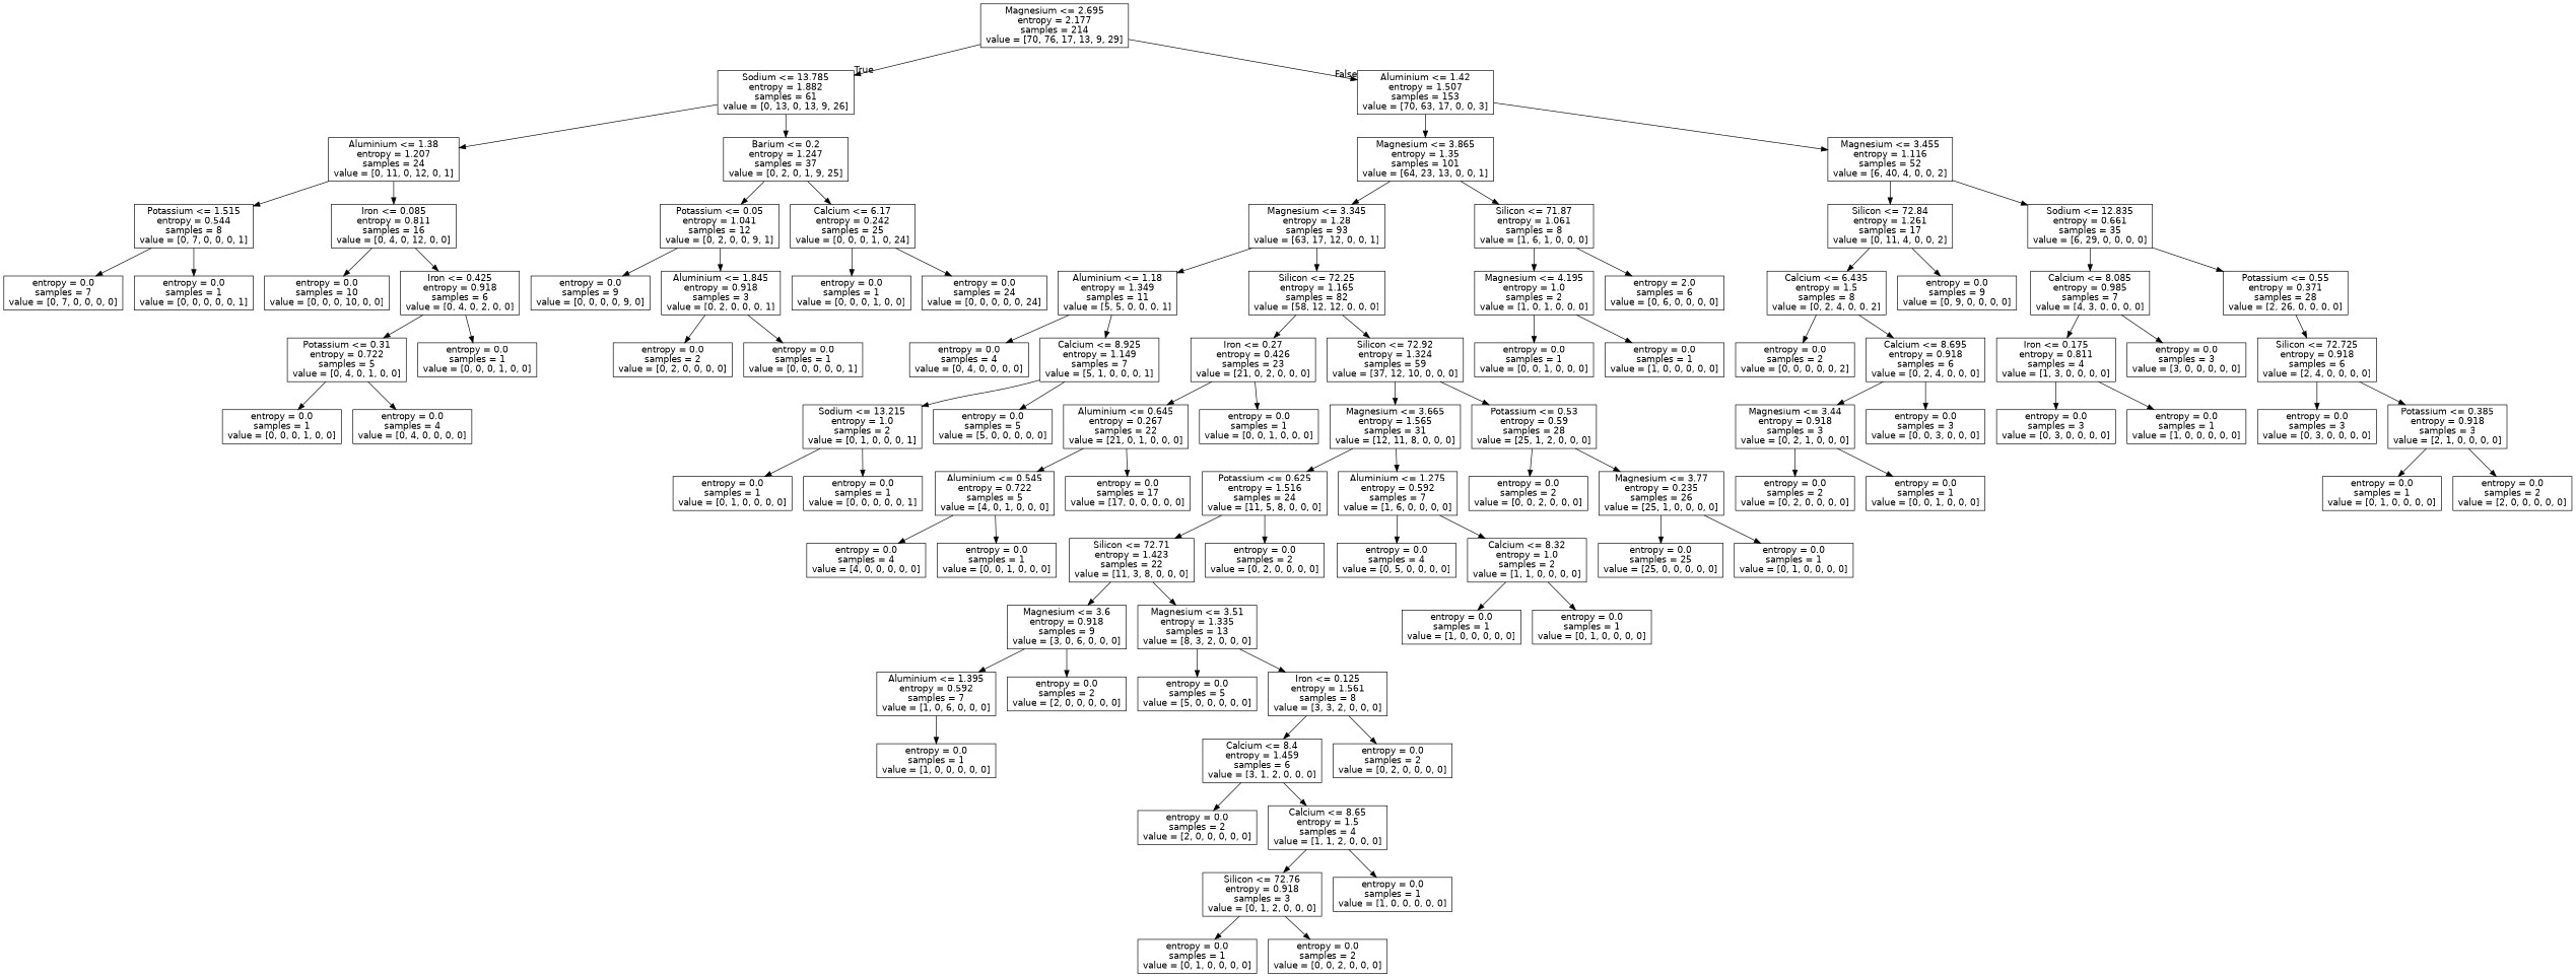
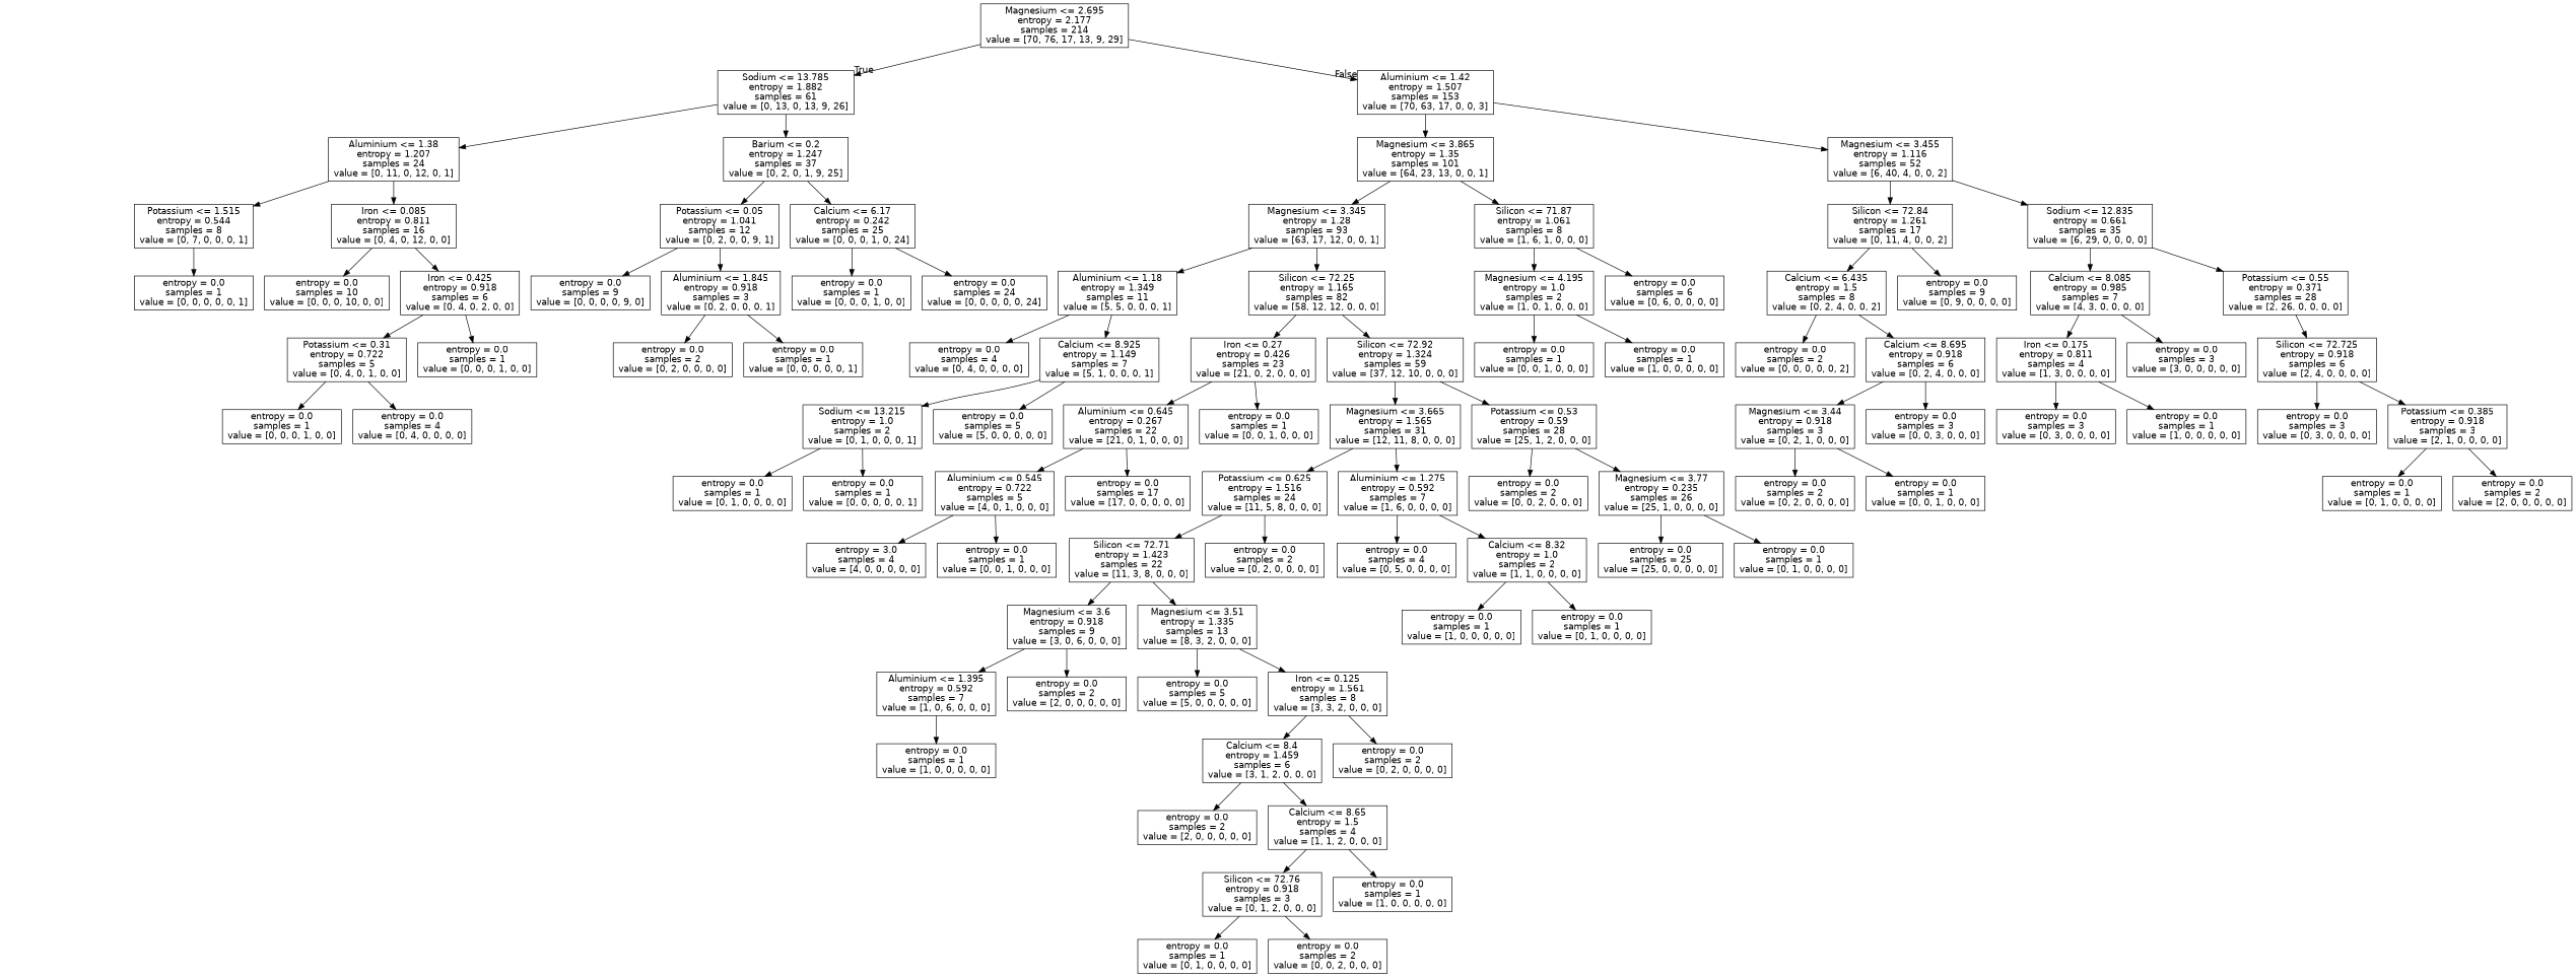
  digraph {
    node [fontname=helvetica shape=box]
    edge [fontname=helvetica]
    n1 [label="Magnesium <= 2.695\nentropy = 2.177\nsamples = 214\nvalue = [70, 76, 17, 13, 9, 29]"]
    n2 [label="Sodium <= 13.785\nentropy = 1.882\nsamples = 61\nvalue = [0, 13, 0, 13, 9, 26]"]
    n3 [label="Aluminium <= 1.42\nentropy = 1.507\nsamples = 153\nvalue = [70, 63, 17, 0, 0, 3]"]
    n4 [label="Aluminium <= 1.38\nentropy = 1.207\nsamples = 24\nvalue = [0, 11, 0, 12, 0, 1]"]
    n5 [label="Barium <= 0.2\nentropy = 1.247\nsamples = 37\nvalue = [0, 2, 0, 1, 9, 25]"]
    n6 [label="Magnesium <= 3.865\nentropy = 1.35\nsamples = 101\nvalue = [64, 23, 13, 0, 0, 1]"]
    n7 [label="Magnesium <= 3.455\nentropy = 1.116\nsamples = 52\nvalue = [6, 40, 4, 0, 0, 2]"]
    n8 [label="Potassium <= 1.515\nentropy = 0.544\nsamples = 8\nvalue = [0, 7, 0, 0, 0, 1]"]
    n9 [label="Iron <= 0.085\nentropy = 0.811\nsamples = 16\nvalue = [0, 4, 0, 12, 0, 0]"]
    n10 [label="Potassium <= 0.05\nentropy = 1.041\nsamples = 12\nvalue = [0, 2, 0, 0, 9, 1]"]
    n11 [label="Calcium <= 6.17\nentropy = 0.242\nsamples = 25\nvalue = [0, 0, 0, 1, 0, 24]"]
-   n12 [label="entropy = 0.0\nsamples = 7\nvalue = [0, 7, 0, 0, 0, 0]"]
    n13 [label="entropy = 0.0\nsamples = 1\nvalue = [0, 0, 0, 0, 0, 1]"]
    n14 [label="entropy = 0.0\nsamples = 10\nvalue = [0, 0, 0, 10, 0, 0]"]
    n15 [label="Iron <= 0.425\nentropy = 0.918\nsamples = 6\nvalue = [0, 4, 0, 2, 0, 0]"]
    n16 [label="Potassium <= 0.31\nentropy = 0.722\nsamples = 5\nvalue = [0, 4, 0, 1, 0, 0]"]
    n17 [label="entropy = 0.0\nsamples = 1\nvalue = [0, 0, 0, 1, 0, 0]"]
    n18 [label="entropy = 0.0\nsamples = 1\nvalue = [0, 0, 0, 1, 0, 0]"]
    n19 [label="entropy = 0.0\nsamples = 4\nvalue = [0, 4, 0, 0, 0, 0]"]
    n20 [label="entropy = 0.0\nsamples = 9\nvalue = [0, 0, 0, 0, 9, 0]"]
    n21 [label="Aluminium <= 1.845\nentropy = 0.918\nsamples = 3\nvalue = [0, 2, 0, 0, 0, 1]"]
    n22 [label="entropy = 0.0\nsamples = 1\nvalue = [0, 0, 0, 1, 0, 0]"]
    n23 [label="entropy = 0.0\nsamples = 24\nvalue = [0, 0, 0, 0, 0, 24]"]
    n24 [label="entropy = 0.0\nsamples = 2\nvalue = [0, 2, 0, 0, 0, 0]"]
    n25 [label="entropy = 0.0\nsamples = 1\nvalue = [0, 0, 0, 0, 0, 1]"]
    n26 [label="Magnesium <= 3.345\nentropy = 1.28\nsamples = 93\nvalue = [63, 17, 12, 0, 0, 1]"]
    n27 [label="Silicon <= 71.87\nentropy = 1.061\nsamples = 8\nvalue = [1, 6, 1, 0, 0, 0]"]
    n28 [label="Silicon <= 72.84\nentropy = 1.261\nsamples = 17\nvalue = [0, 11, 4, 0, 0, 2]"]
    n29 [label="Sodium <= 12.835\nentropy = 0.661\nsamples = 35\nvalue = [6, 29, 0, 0, 0, 0]"]
    n30 [label="Aluminium <= 1.18\nentropy = 1.349\nsamples = 11\nvalue = [5, 5, 0, 0, 0, 1]"]
    n31 [label="Silicon <= 72.25\nentropy = 1.165\nsamples = 82\nvalue = [58, 12, 12, 0, 0, 0]"]
    n32 [label="Magnesium <= 4.195\nentropy = 1.0\nsamples = 2\nvalue = [1, 0, 1, 0, 0, 0]"]
-   n33 [label="entropy = 2.0\nsamples = 6\nvalue = [0, 6, 0, 0, 0, 0]"]
+   n33 [label="entropy = 0.0\nsamples = 6\nvalue = [0, 6, 0, 0, 0, 0]"]
    n34 [label="entropy = 0.0\nsamples = 4\nvalue = [0, 4, 0, 0, 0, 0]"]
    n35 [label="Calcium <= 8.925\nentropy = 1.149\nsamples = 7\nvalue = [5, 1, 0, 0, 0, 1]"]
    n36 [label="Iron <= 0.27\nentropy = 0.426\nsamples = 23\nvalue = [21, 0, 2, 0, 0, 0]"]
    n37 [label="Silicon <= 72.92\nentropy = 1.324\nsamples = 59\nvalue = [37, 12, 10, 0, 0, 0]"]
    n38 [label="Sodium <= 13.215\nentropy = 1.0\nsamples = 2\nvalue = [0, 1, 0, 0, 0, 1]"]
    n39 [label="entropy = 0.0\nsamples = 5\nvalue = [5, 0, 0, 0, 0, 0]"]
    n40 [label="entropy = 0.0\nsamples = 1\nvalue = [0, 1, 0, 0, 0, 0]"]
    n41 [label="entropy = 0.0\nsamples = 1\nvalue = [0, 0, 0, 0, 0, 1]"]
    n42 [label="Aluminium <= 0.645\nentropy = 0.267\nsamples = 22\nvalue = [21, 0, 1, 0, 0, 0]"]
    n43 [label="entropy = 0.0\nsamples = 1\nvalue = [0, 0, 1, 0, 0, 0]"]
    n44 [label="Magnesium <= 3.665\nentropy = 1.565\nsamples = 31\nvalue = [12, 11, 8, 0, 0, 0]"]
    n45 [label="Potassium <= 0.53\nentropy = 0.59\nsamples = 28\nvalue = [25, 1, 2, 0, 0, 0]"]
    n46 [label="Aluminium <= 0.545\nentropy = 0.722\nsamples = 5\nvalue = [4, 0, 1, 0, 0, 0]"]
    n47 [label="entropy = 0.0\nsamples = 17\nvalue = [17, 0, 0, 0, 0, 0]"]
-   n48 [label="entropy = 0.0\nsamples = 4\nvalue = [4, 0, 0, 0, 0, 0]"]
+   n48 [label="entropy = 3.0\nsamples = 4\nvalue = [4, 0, 0, 0, 0, 0]"]
    n49 [label="entropy = 0.0\nsamples = 1\nvalue = [0, 0, 1, 0, 0, 0]"]
    n50 [label="Potassium <= 0.625\nentropy = 1.516\nsamples = 24\nvalue = [11, 5, 8, 0, 0, 0]"]
    n51 [label="Aluminium <= 1.275\nentropy = 0.592\nsamples = 7\nvalue = [1, 6, 0, 0, 0, 0]"]
    n52 [label="entropy = 0.0\nsamples = 2\nvalue = [0, 0, 2, 0, 0, 0]"]
    n53 [label="Magnesium <= 3.77\nentropy = 0.235\nsamples = 26\nvalue = [25, 1, 0, 0, 0, 0]"]
    n54 [label="Silicon <= 72.71\nentropy = 1.423\nsamples = 22\nvalue = [11, 3, 8, 0, 0, 0]"]
    n55 [label="entropy = 0.0\nsamples = 2\nvalue = [0, 2, 0, 0, 0, 0]"]
    n56 [label="entropy = 0.0\nsamples = 4\nvalue = [0, 5, 0, 0, 0, 0]"]
    n57 [label="Calcium <= 8.32\nentropy = 1.0\nsamples = 2\nvalue = [1, 1, 0, 0, 0, 0]"]
    n58 [label="Magnesium <= 3.6\nentropy = 0.918\nsamples = 9\nvalue = [3, 0, 6, 0, 0, 0]"]
    n59 [label="Magnesium <= 3.51\nentropy = 1.335\nsamples = 13\nvalue = [8, 3, 2, 0, 0, 0]"]
    n60 [label="Aluminium <= 1.395\nentropy = 0.592\nsamples = 7\nvalue = [1, 0, 6, 0, 0, 0]"]
    n61 [label="entropy = 0.0\nsamples = 2\nvalue = [2, 0, 0, 0, 0, 0]"]
    n62 [label="entropy = 0.0\nsamples = 5\nvalue = [5, 0, 0, 0, 0, 0]"]
    n63 [label="Iron <= 0.125\nentropy = 1.561\nsamples = 8\nvalue = [3, 3, 2, 0, 0, 0]"]
    n64 [label="entropy = 0.0\nsamples = 1\nvalue = [1, 0, 0, 0, 0, 0]"]
    n65 [label="Calcium <= 8.4\nentropy = 1.459\nsamples = 6\nvalue = [3, 1, 2, 0, 0, 0]"]
    n66 [label="entropy = 0.0\nsamples = 2\nvalue = [0, 2, 0, 0, 0, 0]"]
    n67 [label="entropy = 0.0\nsamples = 2\nvalue = [2, 0, 0, 0, 0, 0]"]
    n68 [label="Calcium <= 8.65\nentropy = 1.5\nsamples = 4\nvalue = [1, 1, 2, 0, 0, 0]"]
    n69 [label="Silicon <= 72.76\nentropy = 0.918\nsamples = 3\nvalue = [0, 1, 2, 0, 0, 0]"]
    n70 [label="entropy = 0.0\nsamples = 1\nvalue = [1, 0, 0, 0, 0, 0]"]
    n71 [label="entropy = 0.0\nsamples = 1\nvalue = [0, 1, 0, 0, 0, 0]"]
    n72 [label="entropy = 0.0\nsamples = 2\nvalue = [0, 0, 2, 0, 0, 0]"]
    n73 [label="entropy = 0.0\nsamples = 1\nvalue = [1, 0, 0, 0, 0, 0]"]
    n74 [label="entropy = 0.0\nsamples = 1\nvalue = [0, 1, 0, 0, 0, 0]"]
    n75 [label="entropy = 0.0\nsamples = 25\nvalue = [25, 0, 0, 0, 0, 0]"]
    n76 [label="entropy = 0.0\nsamples = 1\nvalue = [0, 1, 0, 0, 0, 0]"]
    n77 [label="entropy = 0.0\nsamples = 1\nvalue = [0, 0, 1, 0, 0, 0]"]
    n78 [label="entropy = 0.0\nsamples = 1\nvalue = [1, 0, 0, 0, 0, 0]"]
    n79 [label="Calcium <= 6.435\nentropy = 1.5\nsamples = 8\nvalue = [0, 2, 4, 0, 0, 2]"]
    n80 [label="entropy = 0.0\nsamples = 9\nvalue = [0, 9, 0, 0, 0, 0]"]
    n81 [label="Calcium <= 8.085\nentropy = 0.985\nsamples = 7\nvalue = [4, 3, 0, 0, 0, 0]"]
    n82 [label="Potassium <= 0.55\nentropy = 0.371\nsamples = 28\nvalue = [2, 26, 0, 0, 0, 0]"]
    n83 [label="entropy = 0.0\nsamples = 2\nvalue = [0, 0, 0, 0, 0, 2]"]
    n84 [label="Calcium <= 8.695\nentropy = 0.918\nsamples = 6\nvalue = [0, 2, 4, 0, 0, 0]"]
    n85 [label="Magnesium <= 3.44\nentropy = 0.918\nsamples = 3\nvalue = [0, 2, 1, 0, 0, 0]"]
    n86 [label="entropy = 0.0\nsamples = 3\nvalue = [0, 0, 3, 0, 0, 0]"]
    n87 [label="entropy = 0.0\nsamples = 2\nvalue = [0, 2, 0, 0, 0, 0]"]
    n88 [label="entropy = 0.0\nsamples = 1\nvalue = [0, 0, 1, 0, 0, 0]"]
    n89 [label="Iron <= 0.175\nentropy = 0.811\nsamples = 4\nvalue = [1, 3, 0, 0, 0, 0]"]
    n90 [label="entropy = 0.0\nsamples = 3\nvalue = [3, 0, 0, 0, 0, 0]"]
    n91 [label="Silicon <= 72.725\nentropy = 0.918\nsamples = 6\nvalue = [2, 4, 0, 0, 0, 0]"]
    n92 [label="entropy = 0.0\nsamples = 3\nvalue = [0, 3, 0, 0, 0, 0]"]
    n93 [label="entropy = 0.0\nsamples = 1\nvalue = [1, 0, 0, 0, 0, 0]"]
    n94 [label="entropy = 0.0\nsamples = 3\nvalue = [0, 3, 0, 0, 0, 0]"]
    n95 [label="Potassium <= 0.385\nentropy = 0.918\nsamples = 3\nvalue = [2, 1, 0, 0, 0, 0]"]
    n96 [label="entropy = 0.0\nsamples = 1\nvalue = [0, 1, 0, 0, 0, 0]"]
    n97 [label="entropy = 0.0\nsamples = 2\nvalue = [2, 0, 0, 0, 0, 0]"]
    n1 -> n2 [headlabel=True labelangle=45 labeldistance=2.5]
    n1 -> n3 [headlabel=False labelangle=-45 labeldistance=2.5]
    n2 -> n4
    n2 -> n5
    n3 -> n6
    n3 -> n7
    n4 -> n8
    n4 -> n9
    n5 -> n10
    n5 -> n11
    n6 -> n26
    n6 -> n27
    n7 -> n28
    n7 -> n29
-   n8 -> n12
    n8 -> n13
    n9 -> n14
    n9 -> n15
    n10 -> n20
    n10 -> n21
    n11 -> n22
    n11 -> n23
    n15 -> n16
    n15 -> n17
    n16 -> n18
    n16 -> n19
    n21 -> n24
    n21 -> n25
    n26 -> n30
    n26 -> n31
    n27 -> n32
    n27 -> n33
    n28 -> n79
    n28 -> n80
    n29 -> n81
    n29 -> n82
    n30 -> n34
    n30 -> n35
    n31 -> n36
    n31 -> n37
    n32 -> n77
    n32 -> n78
    n35 -> n38
    n35 -> n39
    n36 -> n42
    n36 -> n43
    n37 -> n44
    n37 -> n45
    n38 -> n40
    n38 -> n41
    n42 -> n46
    n42 -> n47
    n44 -> n50
    n44 -> n51
    n45 -> n52
    n45 -> n53
    n46 -> n48
    n46 -> n49
    n50 -> n54
    n50 -> n55
    n51 -> n56
    n51 -> n57
    n53 -> n75
    n53 -> n76
    n54 -> n58
    n54 -> n59
    n57 -> n73
    n57 -> n74
    n58 -> n60
    n58 -> n61
    n59 -> n62
    n59 -> n63
    n60 -> n64
    n63 -> n65
    n63 -> n66
    n65 -> n67
    n65 -> n68
    n68 -> n69
    n68 -> n70
    n69 -> n71
    n69 -> n72
    n79 -> n83
    n79 -> n84
    n81 -> n89
    n81 -> n90
    n82 -> n91
    n84 -> n85
    n84 -> n86
    n85 -> n87
    n85 -> n88
    n89 -> n92
    n89 -> n93
    n91 -> n94
    n91 -> n95
    n95 -> n96
    n95 -> n97
  }
